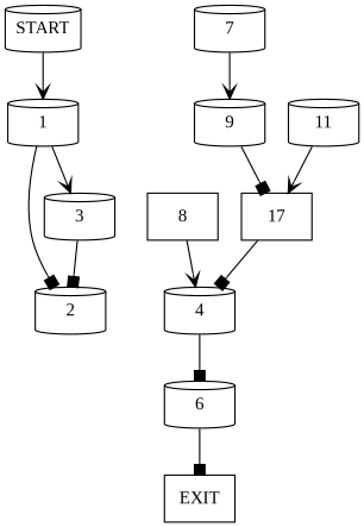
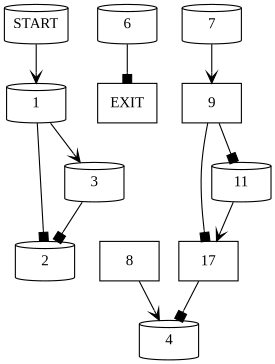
  digraph {
    fontname="Liberation Serif"
    node [fontname="Liberation Serif" shape=cylinder]
    edge [arrowhead=box fontname="Liberation Serif"]
    n1 [label=START]
    1
    2
    3
    n5 [label=EXIT shape=box]
    4
    6
    7
-   9
+   9 [shape=box]
    8 [shape=box]
    n11 [label=17 shape=box]
    11
    n1 -> 1 [arrowhead=vee]
    1 -> 2
    1 -> 3 [arrowhead=vee]
    3 -> 2
-   4 -> 6
    6 -> n5
    7 -> 9 [arrowhead=vee]
    9 -> n11
+   9 -> 11
    8 -> 4 [arrowhead=vee]
    n11 -> 4
    11 -> n11 [arrowhead=vee]
  }
